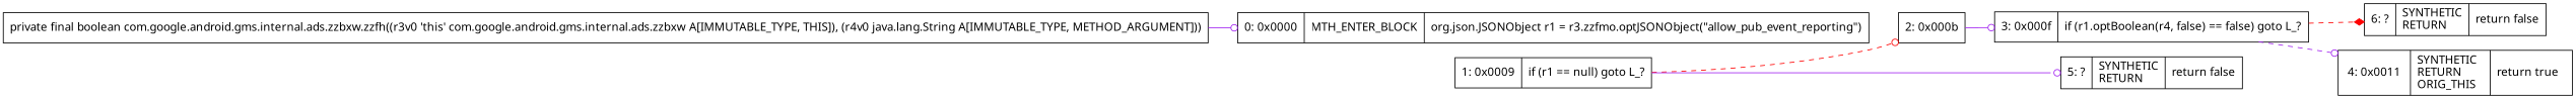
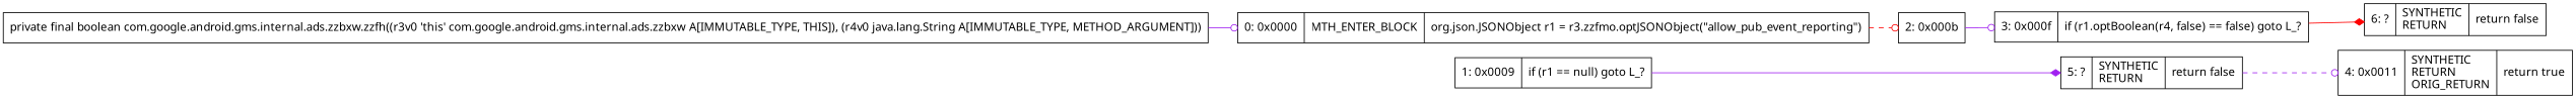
  digraph {
    fontname="Noto Sans"
    rankdir=LR
    node [fontname="Noto Sans" shape=record]
    edge [arrowhead=odot color=purple fontname="Noto Sans"]
    n1 [label="{0\:\ 0x0000|MTH_ENTER_BLOCK\l|org.json.JSONObject r1 = r3.zzfmo.optJSONObject(\"allow_pub_event_reporting\")\l}"]
    n2 [label="{1\:\ 0x0009|if (r1 == null) goto L_?\l}"]
    n3 [label="{2\:\ 0x000b}"]
    n4 [label="{5\:\ ?|SYNTHETIC\lRETURN\l|return false\l}"]
    n5 [label="{3\:\ 0x000f|if (r1.optBoolean(r4, false) == false) goto L_?\l}"]
-   n6 [label="{4\:\ 0x0011|SYNTHETIC\lRETURN\lORIG_THIS\l|return true\l}"]
+   n6 [label="{4\:\ 0x0011|SYNTHETIC\lRETURN\lORIG_RETURN\l|return true\l}"]
    n7 [label="{6\:\ ?|SYNTHETIC\lRETURN\l|return false\l}"]
    n8 [label="{private final boolean com.google.android.gms.internal.ads.zzbxw.zzfh((r3v0 'this' com.google.android.gms.internal.ads.zzbxw A[IMMUTABLE_TYPE, THIS]), (r4v0 java.lang.String A[IMMUTABLE_TYPE, METHOD_ARGUMENT])) }"]
-   n2 -> n3 [color=red style=dashed]
-   n2 -> n4
+   n1 -> n3 [color=red style=dashed]
+   n2 -> n4 [arrowhead=diamond]
    n3 -> n5
-   n5 -> n6 [style=dashed]
-   n5 -> n7 [arrowhead=diamond color=red style=dashed]
+   n4 -> n6 [style=dashed]
+   n5 -> n7 [arrowhead=diamond color=red]
    n8 -> n1
  }
